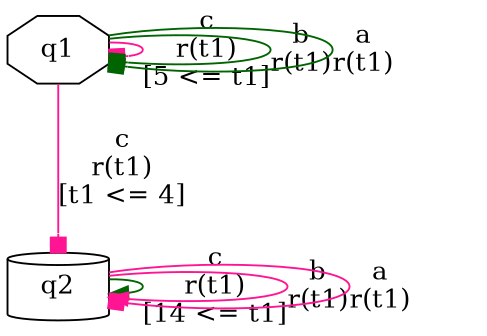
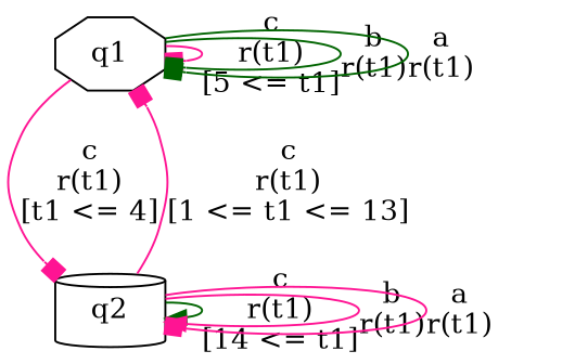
  digraph {
    edge [color=deeppink arrowhead=box]
    n1 [label=q1 shape=octagon]
    n2 [label=q2 shape=cylinder]
    n1 -> n1 [label="c\nr(t1)\n[5 <= t1]"]
    n1 -> n1 [label="b\nr(t1)\n" color=darkgreen]
    n1 -> n1 [label="a\nr(t1)\n" color=darkgreen]
    n1 -> n2 [label="c\nr(t1)\n[t1 <= 4]"]
+   n2 -> n1 [label="c\nr(t1)\n[1 <= t1 <= 13]"]
    n2 -> n2 [label="c\nr(t1)\n[14 <= t1]" color=darkgreen arrowhead=normal]
    n2 -> n2 [label="b\nr(t1)\n" arrowhead=normal]
    n2 -> n2 [label="a\nr(t1)\n"]
  }
